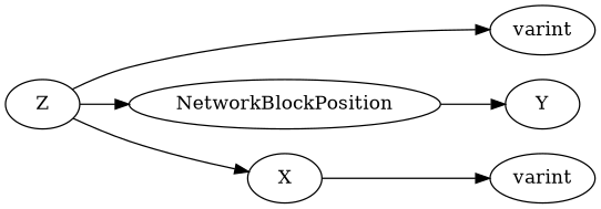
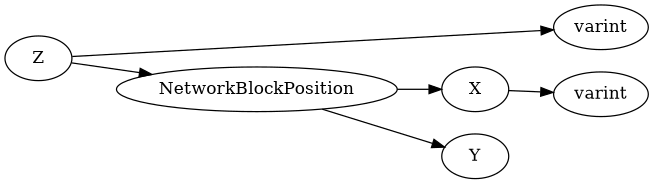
  digraph {
    rankdir=LR
    n1 [label=varint]
    n2 [label=varint]
    n3 [label=NetworkBlockPosition]
    n4 [label=X]
    n5 [label=Y]
    n6 [label=Z]
    subgraph sub_1 {
      rank=max
      n1
      n2
    }
-   n6 -> n4
+   n3 -> n4
    n3 -> n5
    n4 -> n1
    n6 -> n2
    n6 -> n3
  }
